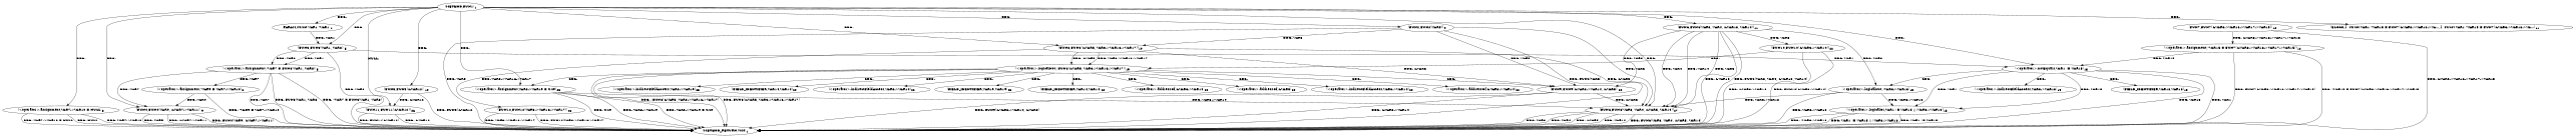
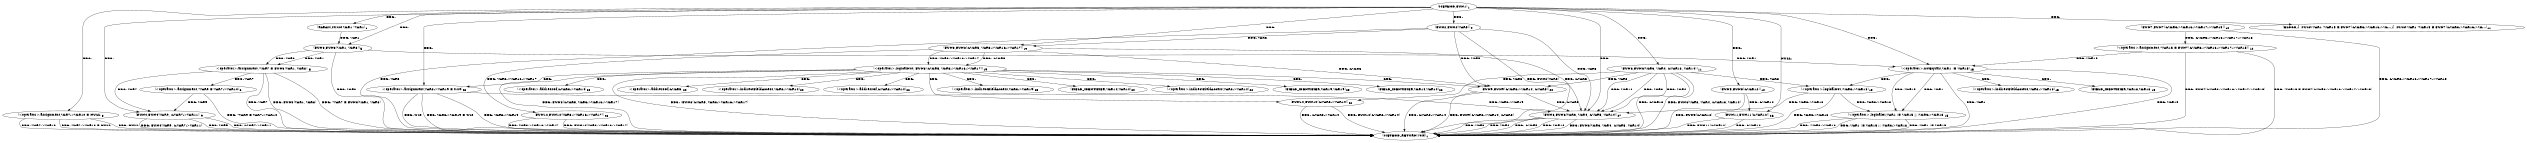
  digraph {
    n1 [label=<(METHOD,FUN1)<SUB>1</SUB>>]
    n2 [label=<(PARAM,struct VAR1 *VAR1)<SUB>1</SUB>>]
    n3 [label=<(FUN2,FUN2(VAR5))<SUB>4</SUB>>]
    n4 [label=<(&lt;operator&gt;.assignment,VAR7-&gt;VAR10 = NULL)<SUB>8</SUB>>]
    n5 [label=<(FUN4,FUN4(VAR9, &amp;VAR7-&gt;VAR11))<SUB>9</SUB>>]
    n6 [label=<(FUN5,FUN5(&amp;VAR12))<SUB>10</SUB>>]
    n7 [label=<(FUN6,FUN6(VAR3, VAR4, &amp;VAR13, VAR14))<SUB>11</SUB>>]
    n8 [label=<(BLOCK,{  		struct VAR1 *VAR15 = FUN7(&amp;VAR3-&gt;VAR16-&gt;VA...,{  		struct VAR1 *VAR15 = FUN7(&amp;VAR3-&gt;VAR16-&gt;VA...)<SUB>11</SUB>>]
    n9 [label=<(FUN11,FUN11(&amp;VAR12))<SUB>26</SUB>>]
    n10 [label=<(FUN6,FUN6(VAR3, VAR4, &amp;VAR5, VAR14))<SUB>27</SUB>>]
    n11 [label=<(FUN3,FUN3(VAR1, VAR8))<SUB>5</SUB>>]
    n12 [label=<(&lt;operator&gt;.notEquals,VAR1 != VAR15)<SUB>15</SUB>>]
    n13 [label=<(FUN8,FUN8(&amp;VAR5, VAR3-&gt;VAR16-&gt;VAR17))<SUB>19</SUB>>]
    n14 [label=<(&lt;operator&gt;.assignment,VAR3-&gt;VAR19 = true)<SUB>23</SUB>>]
    n15 [label=<(FUN9,FUN9(&amp;VAR3-&gt;VAR14, &amp;VAR5))<SUB>20</SUB>>]
    n16 [label=<(METHOD_RETURN,void)<SUB>1</SUB>>]
    n17 [label=<(&lt;operator&gt;.logicalNot,!VAR3-&gt;VAR18)<SUB>15</SUB>>]
    n18 [label=<(FUN10,FUN10(&amp;VAR3-&gt;VAR14))<SUB>22</SUB>>]
    n19 [label=<(&lt;operator&gt;.assignment,*VAR7 = FUN3(VAR1, VAR8))<SUB>5</SUB>>]
    n20 [label=<(&lt;operator&gt;.logicalOr,VAR1 != VAR15 || !VAR3-&gt;VAR18)<SUB>15</SUB>>]
    n21 [label=<(&lt;operator&gt;.indirectFieldAccess,VAR3-&gt;VAR18)<SUB>15</SUB>>]
    n22 [label=<(FIELD_IDENTIFIER,VAR18,VAR18)<SUB>15</SUB>>]
    n23 [label=<(FUN12,FUN12(VAR3-&gt;VAR16-&gt;VAR17))<SUB>28</SUB>>]
    n24 [label=<(&lt;operator&gt;.logicalNot,!FUN8(&amp;VAR5, VAR3-&gt;VAR16-&gt;VAR17))<SUB>19</SUB>>]
    n25 [label=<(&lt;operator&gt;.assignment,*VAR9 = VAR7-&gt;VAR10)<SUB>6</SUB>>]
    n26 [label=<(&lt;operator&gt;.assignment,*VAR15 = FUN7(&amp;VAR3-&gt;VAR16-&gt;VAR17-&gt;VAR15))<SUB>12</SUB>>]
    n27 [label=<(&lt;operator&gt;.addressOf,&amp;VAR3-&gt;VAR14)<SUB>20</SUB>>]
    n28 [label=<(&lt;operator&gt;.addressOf,&amp;VAR5)<SUB>20</SUB>>]
    n29 [label=<(&lt;operator&gt;.indirectFieldAccess,VAR3-&gt;VAR14)<SUB>20</SUB>>]
    n30 [label=<(&lt;operator&gt;.addressOf,&amp;VAR3-&gt;VAR14)<SUB>22</SUB>>]
    n31 [label=<(&lt;operator&gt;.indirectFieldAccess,VAR3-&gt;VAR19)<SUB>23</SUB>>]
    n32 [label=<(FIELD_IDENTIFIER,VAR14,VAR14)<SUB>20</SUB>>]
    n33 [label=<(&lt;operator&gt;.indirectFieldAccess,VAR3-&gt;VAR14)<SUB>22</SUB>>]
    n34 [label=<(FIELD_IDENTIFIER,VAR19,VAR19)<SUB>23</SUB>>]
    n35 [label=<(FIELD_IDENTIFIER,VAR14,VAR14)<SUB>22</SUB>>]
    n36 [label=<(FUN7,FUN7(&amp;VAR3-&gt;VAR16-&gt;VAR17-&gt;VAR15))<SUB>12</SUB>>]
    n1 -> n2 [label="DDG: "]
    n1 -> n3 [label="DDG: "]
    n1 -> n4 [label="DDG: "]
    n1 -> n5 [label="DDG: "]
    n1 -> n6 [label="DDG: "]
    n1 -> n7 [label="DDG: "]
    n1 -> n8 [label="DDG: "]
    n1 -> n9 [label="NULL: "]
    n1 -> n10 [label="DDG: "]
    n1 -> n11 [label="DDG: "]
    n1 -> n12 [label="DDG: "]
    n1 -> n13 [label="DDG: "]
    n1 -> n14 [label="DDG: "]
    n2 -> n11 [label="DDG: VAR1"]
    n3 -> n10 [label="DDG: VAR5"]
    n3 -> n13 [label="DDG: VAR5"]
    n3 -> n15 [label="DDG: VAR5"]
    n3 -> n16 [label="DDG: VAR5"]
    n3 -> n16 [label="DDG: FUN2(VAR5)"]
    n4 -> n16 [label="DDG: VAR7-&gt;VAR10"]
    n4 -> n16 [label="DDG: VAR7-&gt;VAR10 = NULL"]
    n4 -> n16 [label="DDG: NULL"]
    n5 -> n16 [label="DDG: VAR9"]
    n5 -> n16 [label="DDG: &amp;VAR7-&gt;VAR11"]
    n5 -> n16 [label="DDG: FUN4(VAR9, &amp;VAR7-&gt;VAR11)"]
    n6 -> n9 [label="DDG: &amp;VAR12"]
    n6 -> n16 [label="DDG: FUN5(&amp;VAR12)"]
    n7 -> n10 [label="DDG: VAR3"]
    n7 -> n10 [label="DDG: VAR4"]
    n7 -> n10 [label="DDG: VAR14"]
    n7 -> n15 [label="DDG: VAR3"]
    n7 -> n16 [label="DDG: &amp;VAR13"]
    n7 -> n16 [label="DDG: FUN6(VAR3, VAR4, &amp;VAR13, VAR14)"]
    n7 -> n17 [label="DDG: VAR3"]
    n7 -> n18 [label="DDG: VAR3"]
    n9 -> n16 [label="DDG: &amp;VAR12"]
    n9 -> n16 [label="DDG: FUN11(&amp;VAR12)"]
    n10 -> n16 [label="DDG: VAR3"]
    n10 -> n16 [label="DDG: VAR4"]
    n10 -> n16 [label="DDG: &amp;VAR5"]
    n10 -> n16 [label="DDG: VAR14"]
    n10 -> n16 [label="DDG: FUN6(VAR3, VAR4, &amp;VAR5, VAR14)"]
    n11 -> n12 [label="DDG: VAR1"]
    n11 -> n16 [label="DDG: VAR8"]
    n11 -> n19 [label="DDG: VAR1"]
    n11 -> n19 [label="DDG: VAR8"]
    n12 -> n16 [label="DDG: VAR1"]
    n12 -> n16 [label="DDG: VAR15"]
    n12 -> n17 [label="CDG: "]
    n12 -> n20 [label="DDG: VAR1"]
    n12 -> n20 [label="DDG: VAR15"]
    n12 -> n21 [label="CDG: "]
    n12 -> n22 [label="CDG: "]
    n13 -> n10 [label="DDG: &amp;VAR5"]
    n13 -> n15 [label="DDG: &amp;VAR5"]
    n13 -> n23 [label="DDG: VAR3-&gt;VAR16-&gt;VAR17"]
    n13 -> n24 [label="DDG: &amp;VAR5"]
    n13 -> n24 [label="DDG: VAR3-&gt;VAR16-&gt;VAR17"]
    n14 -> n10 [label="DDG: VAR3-&gt;VAR19"]
    n14 -> n16 [label="DDG: VAR3-&gt;VAR19"]
    n14 -> n16 [label="DDG: VAR3-&gt;VAR19 = true"]
    n14 -> n16 [label="DDG: true"]
    n15 -> n10 [label="DDG: &amp;VAR5"]
    n15 -> n16 [label="DDG: &amp;VAR3-&gt;VAR14"]
    n15 -> n16 [label="DDG: FUN9(&amp;VAR3-&gt;VAR14, &amp;VAR5)"]
    n17 -> n10 [label="DDG: VAR3-&gt;VAR18"]
    n17 -> n16 [label="DDG: VAR3-&gt;VAR18"]
    n17 -> n20 [label="DDG: VAR3-&gt;VAR18"]
    n18 -> n16 [label="DDG: &amp;VAR3-&gt;VAR14"]
    n18 -> n16 [label="DDG: FUN10(&amp;VAR3-&gt;VAR14)"]
    n19 -> n5 [label="DDG: VAR7"]
    n19 -> n16 [label="DDG: VAR7"]
    n19 -> n16 [label="DDG: FUN3(VAR1, VAR8)"]
    n19 -> n16 [label="DDG: *VAR7 = FUN3(VAR1, VAR8)"]
    n19 -> n25 [label="DDG: VAR7"]
    n20 -> n16 [label="DDG: VAR1 != VAR15"]
    n20 -> n16 [label="DDG: !VAR3-&gt;VAR18"]
    n20 -> n16 [label="DDG: VAR1 != VAR15 || !VAR3-&gt;VAR18"]
    n23 -> n16 [label="DDG: VAR3-&gt;VAR16-&gt;VAR17"]
    n23 -> n16 [label="DDG: FUN12(VAR3-&gt;VAR16-&gt;VAR17)"]
    n24 -> n14 [label="CDG: "]
    n24 -> n15 [label="CDG: "]
    n24 -> n16 [label="DDG: FUN8(&amp;VAR5, VAR3-&gt;VAR16-&gt;VAR17)"]
    n24 -> n16 [label="DDG: !FUN8(&amp;VAR5, VAR3-&gt;VAR16-&gt;VAR17)"]
-   n18 -> n24 [label="CDG: "]
+   n24 -> n18 [label="CDG: "]
    n24 -> n27 [label="CDG: "]
    n24 -> n28 [label="CDG: "]
    n24 -> n29 [label="CDG: "]
    n24 -> n30 [label="CDG: "]
    n24 -> n31 [label="CDG: "]
    n24 -> n32 [label="CDG: "]
    n24 -> n33 [label="CDG: "]
    n24 -> n34 [label="CDG: "]
    n24 -> n35 [label="CDG: "]
    n25 -> n5 [label="DDG: VAR9"]
    n25 -> n16 [label="DDG: *VAR9 = VAR7-&gt;VAR10"]
    n26 -> n12 [label="DDG: VAR15"]
    n26 -> n16 [label="DDG: FUN7(&amp;VAR3-&gt;VAR16-&gt;VAR17-&gt;VAR15)"]
    n26 -> n16 [label="DDG: *VAR15 = FUN7(&amp;VAR3-&gt;VAR16-&gt;VAR17-&gt;VAR15)"]
    n36 -> n16 [label="DDG: &amp;VAR3-&gt;VAR16-&gt;VAR17-&gt;VAR15"]
    n36 -> n26 [label="DDG: &amp;VAR3-&gt;VAR16-&gt;VAR17-&gt;VAR15"]
  }
